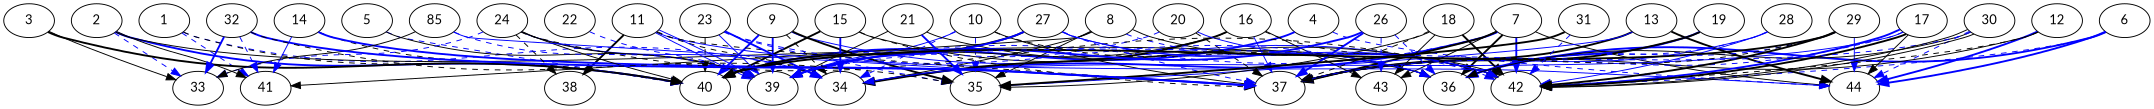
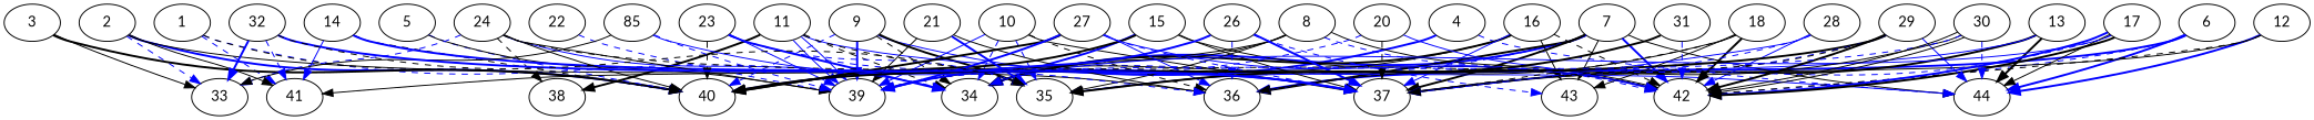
  digraph {
    fontname=Lato
    node [alpha=0.16 fontname=Lato]
    edge [color=blue fontname=Lato style=solid]
    1 [alpha=0.14 expect_size=2199506774698232064]
    34 [alpha=0.10 expect_size=20128720217697216]
    40 [alpha=0.03 expect_size=1211371440647092]
    41 [alpha=0.20 expect_size=5577429803142742016]
    2 [alpha=0.14 expect_size=39360174669858424]
    33 [alpha=0.04 expect_size=1950118496992153829376]
    36 [alpha=0.05 expect_size=152740215789606404096]
    3 [alpha=0.20 expect_size=603558420806111330304]
    4 [alpha=0.10 expect_size=2425186548431719]
    44 [alpha=0.15 expect_size=1828660342922707730432]
    5 [expect_size=11785390260224000000]
    39 [alpha=0.05 expect_size=957007003648000000000]
    6 [alpha=0.13 expect_size=92177622336110854144]
    42 [alpha=0.00 expect_size=262831477941270272]
    7 [alpha=0.10 expect_size=75854441079394]
    37 [alpha=0.07 expect_size=40828723807328072]
    43 [alpha=0.08 expect_size=562693947294130]
    8 [alpha=0.15 expect_size=1265249294706790144]
    35 [alpha=0.14 expect_size=384247374718959616000]
    9 [alpha=0.02 expect_size=26111154420505732]
    10 [alpha=0.05 expect_size=632030801661314203648]
    11 [alpha=0.13 expect_size=315938047696830464000]
    38 [alpha=0.01 expect_size=98958743548585632]
    12 [alpha=0.02 expect_size=44941414299383752]
    13 [alpha=0.01 expect_size=32628813873956720]
    14 [expect_size=11724640664255768]
    15 [alpha=0.00 expect_size=126420886058865648]
    16 [alpha=0.02 expect_size=1545658476856005376]
    17 [alpha=0.03 expect_size=333173424881584064]
    18 [alpha=0.02 expect_size=3785516750405391]
-   19 [alpha=0.07 expect_size=396579380497559424]
    20 [alpha=0.19 expect_size=183633940118370720]
    21 [alpha=0.08 expect_size=667511591400189722624]
    22 [alpha=0.15 expect_size=770820729727295488]
    23 [alpha=0.00 expect_size=8388608000000000000]
    24 [alpha=0.09 expect_size=1979955026067456000000]
    n37 [alpha=0.08 expect_size=1218858802034490998784 label=85]
    26 [alpha=0.13 expect_size=67108864000000000000]
    27 [expect_size=492213721470390080]
    28 [expect_size=92240698140260224]
    29 [alpha=0.08 expect_size=1570251056197467635712]
    30 [alpha=0.12 expect_size=447248209513395392]
    31 [alpha=0.17 expect_size=2650037097969056768]
    32 [alpha=0.06 expect_size=15477917508026788]
    1 -> 34 [style=dashed]
    1 -> 40 [color=black style=dashed]
    1 -> 41 [style=dashed]
    2 -> 40 [style=bold]
    2 -> 41 [color=black]
    2 -> 33 [style=dashed]
    2 -> 36 [color=black]
    3 -> 40 [color=black style=bold]
    3 -> 33 [color=black]
    4 -> 40 [style=bold]
    4 -> 44 [style=dashed]
    5 -> 40 [style=dashed]
    5 -> 39 [color=black]
    6 -> 36 [style=bold]
    6 -> 44 [style=bold]
    6 -> 42 [style=dashed]
    7 -> 34 [style=bold]
    7 -> 36 [color=black style=bold]
    7 -> 44 [color=black]
    7 -> 39 [style=dashed]
    7 -> 42 [style=bold]
    7 -> 37 [color=black style=bold]
    7 -> 43 [color=black]
    8 -> 34 [color=black]
    8 -> 41 [color=black]
    8 -> 42 [style=dashed]
    8 -> 42 [color=black]
    8 -> 35 [color=black]
    9 -> 34 [color=black style=dashed]
-   9 -> 40 [style=bold]
+   9 -> 40 [style=dashed]
    9 -> 39 [style=bold]
    9 -> 42
    9 -> 35 [color=black style=bold]
    10 -> 34 [style=dashed]
    10 -> 36 [color=black style=dashed]
    10 -> 39
    10 -> 37 [color=black]
    10 -> 35 [style=dashed]
    11 -> 34 [color=black style=dashed]
    11 -> 44
    11 -> 39
    11 -> 39
    11 -> 37 [color=black style=dashed]
    11 -> 38 [color=black style=bold]
    12 -> 44 [style=bold]
    12 -> 42 [color=black style=dashed]
    12 -> 37 [color=black]
    13 -> 44 [color=black style=bold]
    13 -> 37 [color=black style=bold]
    13 -> 35
    14 -> 40 [color=black style=dashed]
    14 -> 41
    14 -> 37 [style=bold]
    15 -> 34 [style=bold]
    15 -> 40 [color=black style=bold]
    15 -> 42 [color=black]
-   15 -> 37 [color=black style=dashed]
+   15 -> 37 [color=black]
    16 -> 34 [color=black style=bold]
    16 -> 39 [color=black]
    16 -> 42 [color=black style=dashed]
    16 -> 37
    16 -> 43 [color=black]
    17 -> 34
    17 -> 44 [color=black]
    17 -> 42 [style=bold]
    17 -> 42 [color=black style=bold]
    17 -> 37 [style=dashed]
    18 -> 42 [color=black style=bold]
    18 -> 37 [color=black style=dashed]
    18 -> 43 [color=black]
    18 -> 35 [color=black]
-   19 -> 36 [style=bold]
-   19 -> 37 [color=black style=bold]
    20 -> 40 [style=dashed]
    20 -> 42
    20 -> 37 [color=black style=dashed]
    21 -> 36 [color=black]
    21 -> 39 [color=black]
    21 -> 35 [style=bold]
    22 -> 39 [style=dashed]
    23 -> 34 [style=bold]
    23 -> 40 [color=black style=dashed]
    23 -> 36 [style=dashed]
    23 -> 39
    23 -> 35 [style=dashed]
    24 -> 34
    24 -> 40 [color=black]
    24 -> 33 [style=dashed]
    24 -> 39 [color=black]
    24 -> 42 [color=black style=dashed]
    24 -> 38 [color=black style=dashed]
    n37 -> 33 [color=black]
    n37 -> 39 [style=dashed]
    n37 -> 37
    26 -> 36 [style=dashed]
    26 -> 39 [style=bold]
    26 -> 37 [style=bold]
    26 -> 43 [style=dashed]
    27 -> 40 [color=black style=bold]
    27 -> 36
    27 -> 39 [style=bold]
    27 -> 42
    27 -> 37 [style=dashed]
    28 -> 36 [style=dashed]
    28 -> 42
    28 -> 37
    29 -> 40 [color=black style=bold]
    29 -> 36 [style=dashed]
    29 -> 44
    29 -> 42 [color=black style=bold]
    29 -> 37 [color=black style=dashed]
    30 -> 36 [color=black]
    30 -> 44 [style=dashed]
    30 -> 39 [style=dashed]
    30 -> 42 [color=black]
    30 -> 42 [color=black]
    31 -> 42 [style=dashed]
    31 -> 35 [color=black style=bold]
    32 -> 41 [style=dashed]
    32 -> 33 [style=bold]
    32 -> 37 [style=bold]
    32 -> 35 [color=black style=dashed]
  }
